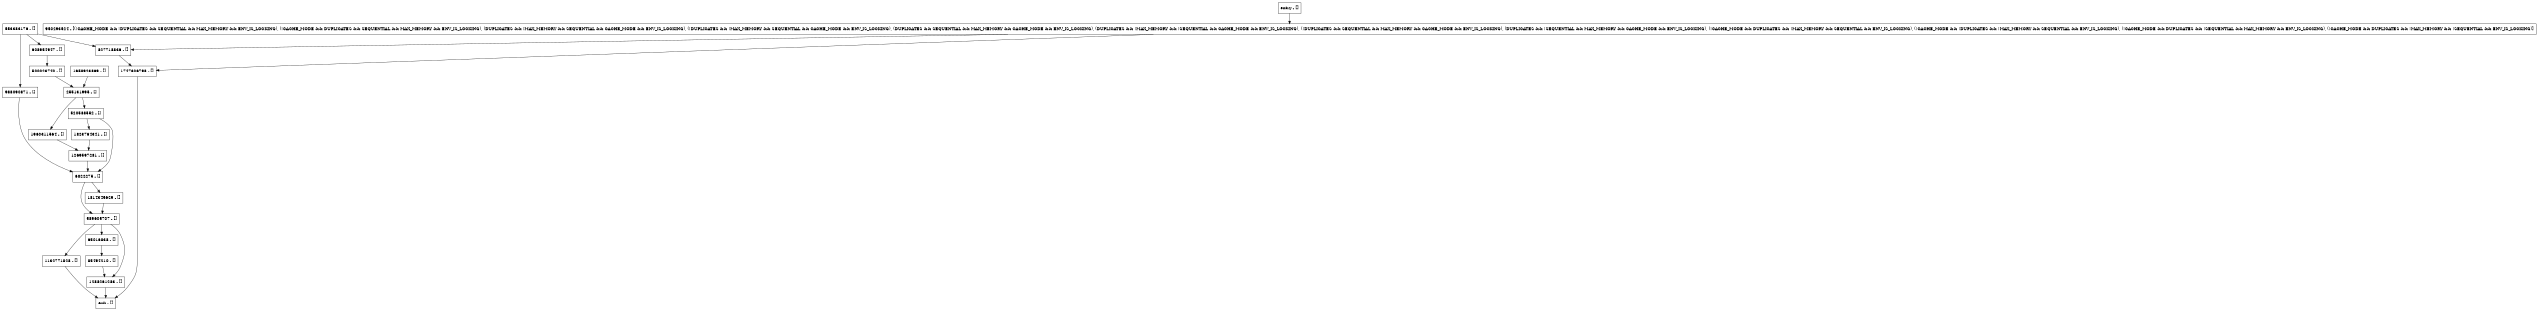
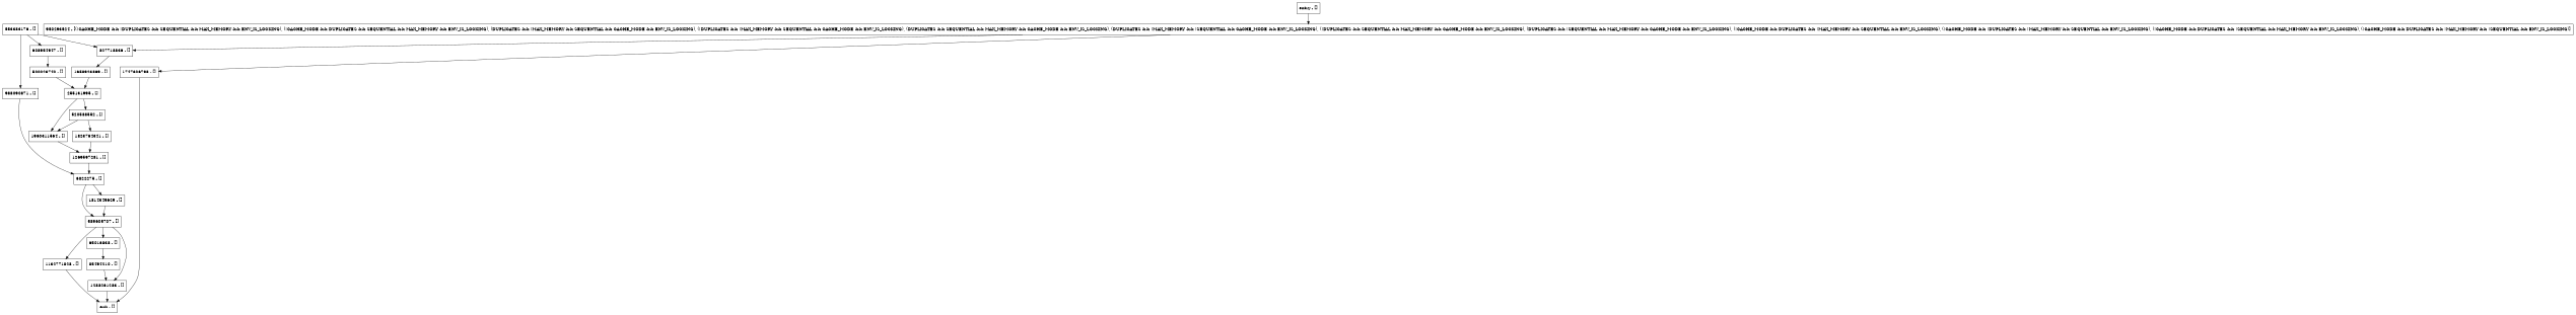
  digraph {
    node [shape=record]
    n1 [label="1269597281 - []"]
    n2 [label="6822275 - []"]
    n3 [label="589605707 - []"]
    n4 [label="1814345629 - []"]
    n5 [label="520588552 - []"]
    n6 [label="1960311564 - []"]
    n7 [label="1823764341 - []"]
    n8 [label="1132771828 - []"]
    n9 [label="65016838 - []"]
    n10 [label="1288261283 - []"]
    n11 [label="exit - []"]
    n12 [label="85494210 - []"]
    n13 [label="827718836 - []"]
    n14 [label="1747306798 - []"]
    n15 [label="553383176 - []"]
    n16 [label="608954947 - []"]
    n17 [label="988090871 - []"]
    n18 [label="950293524 - [(!CACHE_MODE && !DUPLICATES && SEQUENTIAL && MAX_MEMORY && ENV_IS_LOCKING), (!CACHE_MODE && DUPLICATES && SEQUENTIAL && MAX_MEMORY && ENV_IS_LOCKING), (DUPLICATES && !MAX_MEMORY && SEQUENTIAL && CACHE_MODE && ENV_IS_LOCKING), (!DUPLICATES && !MAX_MEMORY && SEQUENTIAL && CACHE_MODE && ENV_IS_LOCKING), (DUPLICATES && SEQUENTIAL && MAX_MEMORY && CACHE_MODE && ENV_IS_LOCKING), (DUPLICATES && !MAX_MEMORY && !SEQUENTIAL && CACHE_MODE && ENV_IS_LOCKING), (!DUPLICATES && SEQUENTIAL && MAX_MEMORY && CACHE_MODE && ENV_IS_LOCKING), (DUPLICATES && !SEQUENTIAL && MAX_MEMORY && CACHE_MODE && ENV_IS_LOCKING), (!CACHE_MODE && DUPLICATES && !MAX_MEMORY && SEQUENTIAL && ENV_IS_LOCKING), (!CACHE_MODE && !DUPLICATES && !MAX_MEMORY && SEQUENTIAL && ENV_IS_LOCKING), (!CACHE_MODE && DUPLICATES && !SEQUENTIAL && MAX_MEMORY && ENV_IS_LOCKING), (!CACHE_MODE && DUPLICATES && !MAX_MEMORY && !SEQUENTIAL && ENV_IS_LOCKING)]"]
    n19 [label="500023740 - []"]
    n20 [label="255131995 - []"]
    n21 [label="1658923869 - []"]
    n22 [label="entry - []"]
    n1 -> n2
    n2 -> n3
    n2 -> n4
    n3 -> n8
    n3 -> n9
    n3 -> n10
    n4 -> n3
-   n5 -> n2
+   n5 -> n6
    n5 -> n7
    n6 -> n1
    n7 -> n1
    n8 -> n11
    n9 -> n12
    n10 -> n11
    n12 -> n10
-   n13 -> n14
+   n13 -> n21
    n14 -> n11
    n15 -> n13
    n15 -> n16
    n15 -> n17
    n16 -> n19
    n17 -> n2
    n18 -> n13
    n18 -> n14
    n19 -> n20
    n20 -> n5
    n20 -> n6
    n21 -> n20
    n22 -> n18
  }
